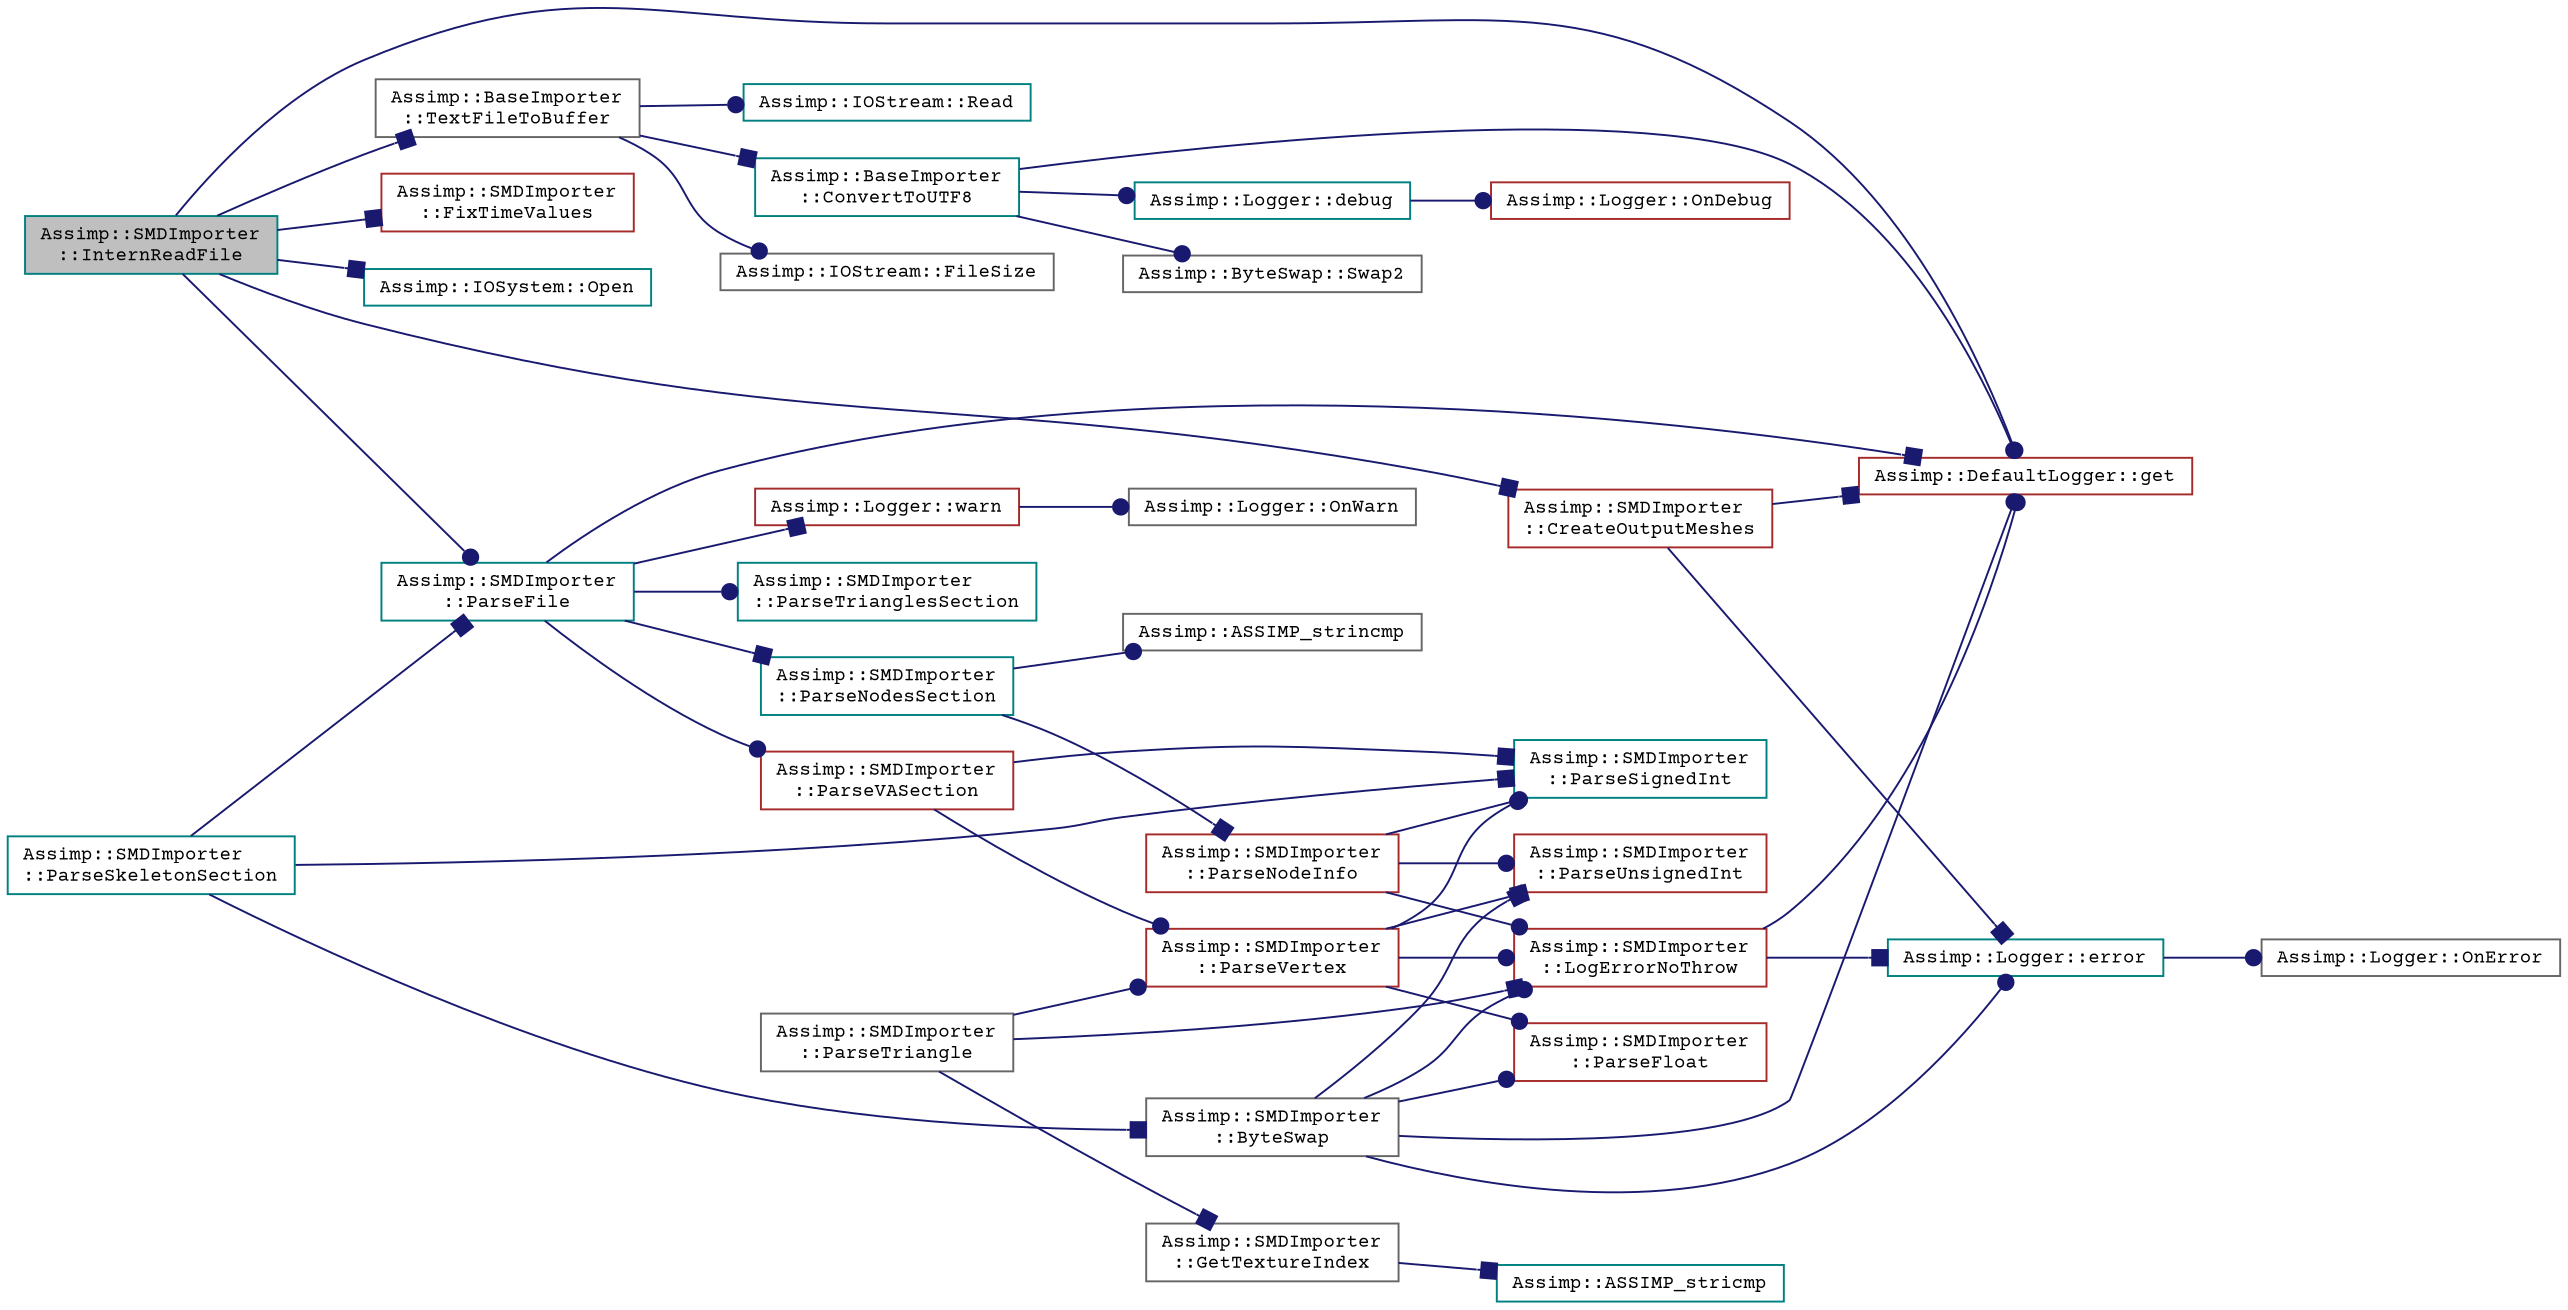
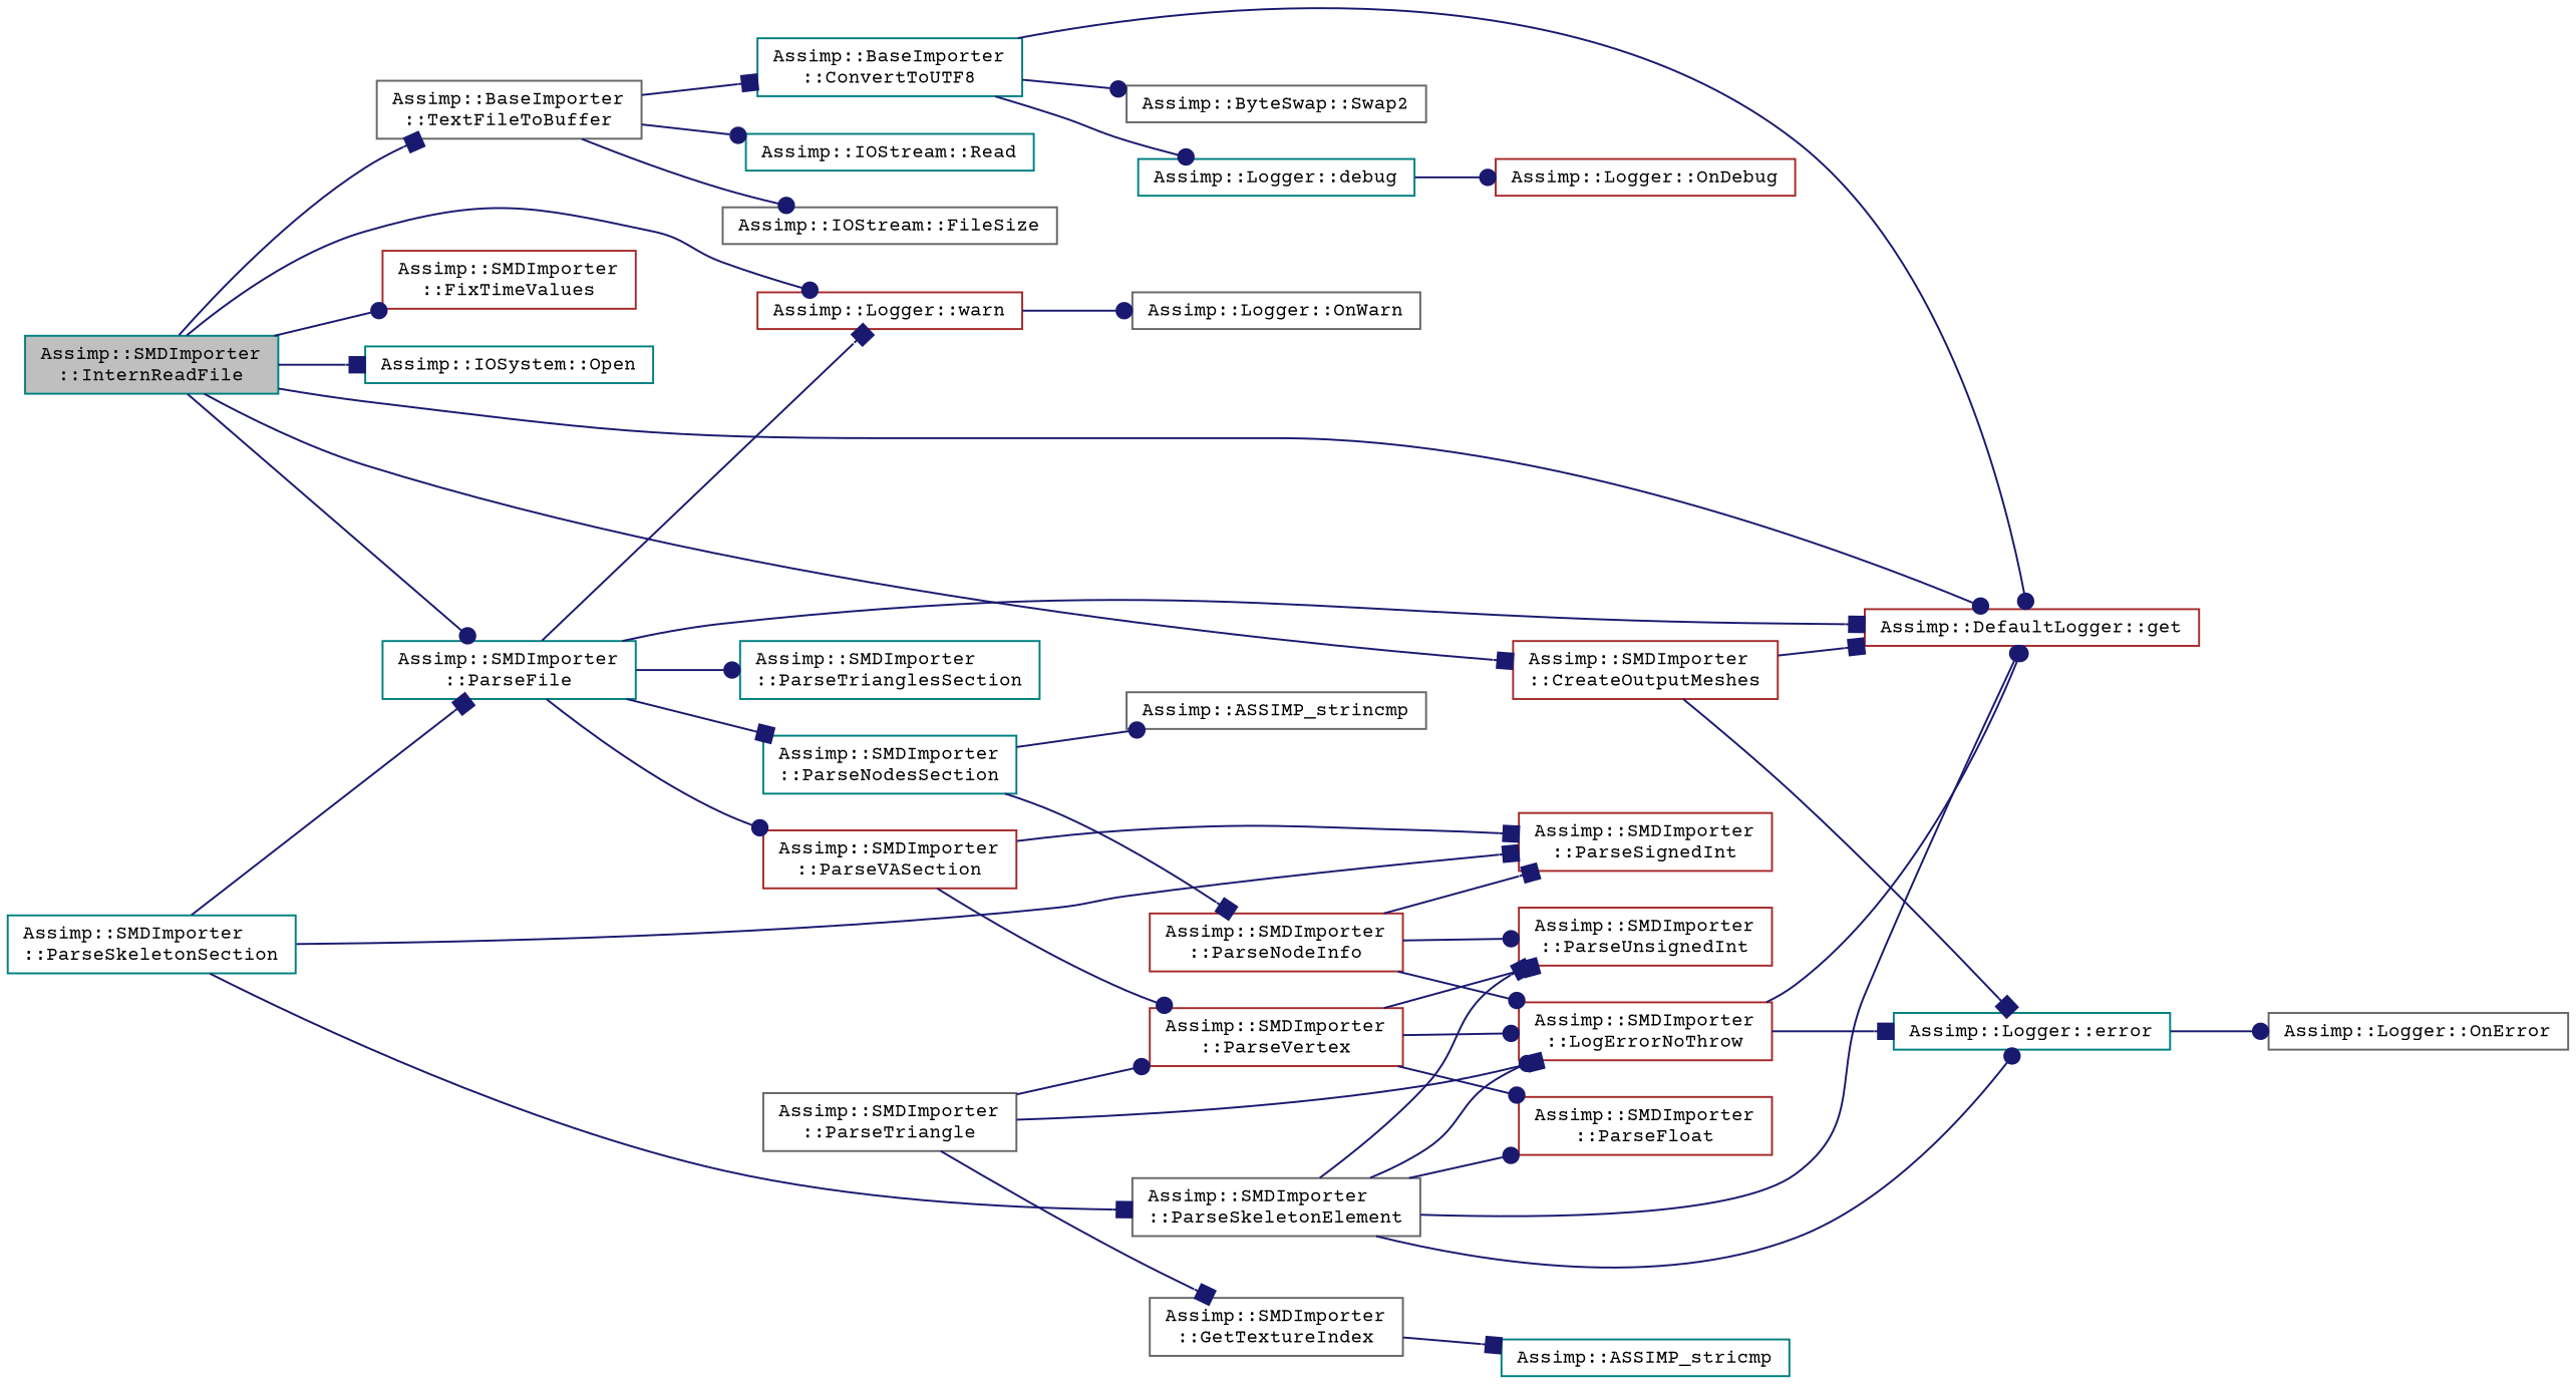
  digraph {
    fontname="Courier Prime"
    rankdir=LR
    node [color=brown fillcolor=white fontname="Courier Prime" fontsize=10 shape=record style=filled]
    edge [arrowhead=dot color=midnightblue fontname="Courier Prime" fontsize=10 labelfontname=Helvetica labelfontsize=10 style=solid]
    n1 [color=teal fillcolor=grey75 fontcolor=black height=0.2 label="Assimp::SMDImporter\l::InternReadFile" width=0.4]
    n2 [color=teal height=0.2 label="Assimp::IOSystem::Open" width=0.4]
    n3 [color=gray40 height=0.2 label="Assimp::BaseImporter\l::TextFileToBuffer" width=0.4]
    n4 [height=0.2 label="Assimp::DefaultLogger::get" width=0.4]
    n5 [color=teal height=0.2 label="Assimp::SMDImporter\l::ParseFile" width=0.4]
    n6 [height=0.2 label="Assimp::Logger::warn" width=0.4]
    n7 [height=0.2 label="Assimp::SMDImporter\l::FixTimeValues" width=0.4]
    n8 [height=0.2 label="Assimp::SMDImporter\l::CreateOutputMeshes" width=0.4]
    n9 [color=gray40 height=0.2 label="Assimp::IOStream::FileSize" width=0.4]
    n10 [color=teal height=0.2 label="Assimp::IOStream::Read" width=0.4]
    n11 [color=teal height=0.2 label="Assimp::BaseImporter\l::ConvertToUTF8" width=0.4]
    n12 [color=teal height=0.2 label="Assimp::SMDImporter\l::ParseNodesSection" width=0.4]
    n13 [color=teal height=0.2 label="Assimp::SMDImporter\l::ParseTrianglesSection" width=0.4]
    n14 [height=0.2 label="Assimp::SMDImporter\l::ParseVASection" width=0.4]
    n15 [color=gray40 height=0.2 label="Assimp::Logger::OnWarn" width=0.4]
    n16 [color=teal height=0.2 label="Assimp::Logger::error" width=0.4]
    n17 [color=teal height=0.2 label="Assimp::Logger::debug" width=0.4]
    n18 [color=gray40 height=0.2 label="Assimp::ByteSwap::Swap2" width=0.4]
    n19 [height=0.2 label="Assimp::Logger::OnDebug" width=0.4]
    n20 [color=gray40 height=0.2 label="Assimp::ASSIMP_strincmp" width=0.4]
    n21 [height=0.2 label="Assimp::SMDImporter\l::ParseNodeInfo" width=0.4]
-   n22 [color=teal height=0.2 label="Assimp::SMDImporter\l::ParseSignedInt" width=0.4]
+   n22 [height=0.2 label="Assimp::SMDImporter\l::ParseSignedInt" width=0.4]
    n23 [height=0.2 label="Assimp::SMDImporter\l::ParseVertex" width=0.4]
    n24 [color=teal height=0.2 label="Assimp::SMDImporter\l::ParseSkeletonSection" width=0.4]
-   n25 [color=gray40 height=0.2 label="Assimp::SMDImporter\l::ByteSwap" width=0.4]
+   n25 [color=gray40 height=0.2 label="Assimp::SMDImporter\l::ParseSkeletonElement" width=0.4]
    n26 [height=0.2 label="Assimp::SMDImporter\l::ParseUnsignedInt" width=0.4]
    n27 [height=0.2 label="Assimp::SMDImporter\l::LogErrorNoThrow" width=0.4]
    n28 [color=gray40 height=0.2 label="Assimp::Logger::OnError" width=0.4]
    n29 [color=gray40 height=0.2 label="Assimp::SMDImporter\l::ParseTriangle" width=0.4]
    n30 [color=gray40 height=0.2 label="Assimp::SMDImporter\l::GetTextureIndex" width=0.4]
    n31 [color=teal height=0.2 label="Assimp::ASSIMP_stricmp" width=0.4]
    n32 [height=0.2 label="Assimp::SMDImporter\l::ParseFloat" width=0.4]
    n1 -> n2 [arrowhead=box]
    n1 -> n3 [arrowhead=box]
    n1 -> n4
    n1 -> n5
-   n1 -> n7 [arrowhead=box]
+   n1 -> n6
+   n1 -> n7
    n1 -> n8 [arrowhead=box]
    n3 -> n9
    n3 -> n10
    n3 -> n11 [arrowhead=box]
    n5 -> n4 [arrowhead=box]
    n5 -> n6 [arrowhead=box]
    n5 -> n12 [arrowhead=box]
    n5 -> n13
    n5 -> n14
    n6 -> n15
    n8 -> n4 [arrowhead=box]
    n8 -> n16 [arrowhead=box]
    n11 -> n4
    n11 -> n17
    n11 -> n18
    n12 -> n20
    n12 -> n21 [arrowhead=box]
    n14 -> n22 [arrowhead=box]
    n14 -> n23
    n16 -> n28
    n17 -> n19
-   n21 -> n22
+   n21 -> n22 [arrowhead=box]
    n21 -> n26
    n21 -> n27
-   n23 -> n22
    n23 -> n26 [arrowhead=box]
    n23 -> n27
    n23 -> n32
    n24 -> n5 [arrowhead=box]
    n24 -> n22 [arrowhead=box]
    n24 -> n25 [arrowhead=box]
    n25 -> n4
    n25 -> n16
    n25 -> n26 [arrowhead=box]
    n25 -> n27
    n25 -> n32
    n27 -> n4
    n27 -> n16 [arrowhead=box]
    n29 -> n23
    n29 -> n27 [arrowhead=box]
    n29 -> n30 [arrowhead=box]
    n30 -> n31 [arrowhead=box]
  }
